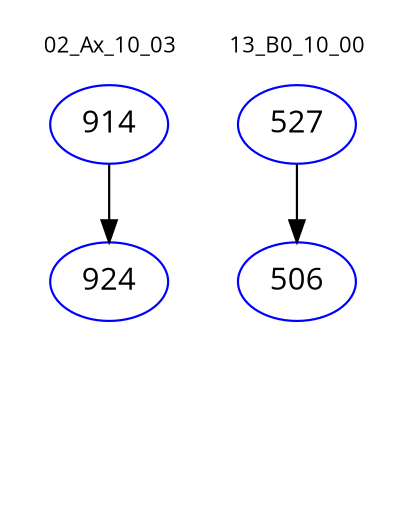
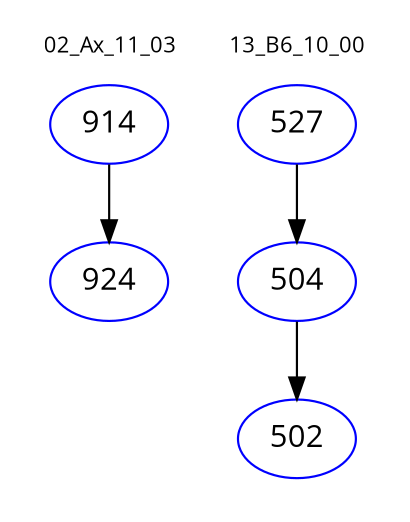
  digraph {
    fontname="Open Sans"
    node [color=blue fontname="Open Sans"]
    edge [color=black fontname="Open Sans"]
    n1 [label=914]
    n2 [label=924]
-   n3 [label=506]
+   n3 [label=504]
+   n4 [label=502]
    n5 [label=527]
    subgraph cluster_1 {
      color=white
      fontsize=10
-     label="02_Ax_10_03"
+     label="02_Ax_11_03"
      n1
      n2
    }
    subgraph cluster_2 {
      color=white
      fontsize=10
-     label="13_B0_10_00"
+     label="13_B6_10_00"
      n3
+     n4
      n5
    }
    n1 -> n2
+   n3 -> n4
    n5 -> n3
  }
